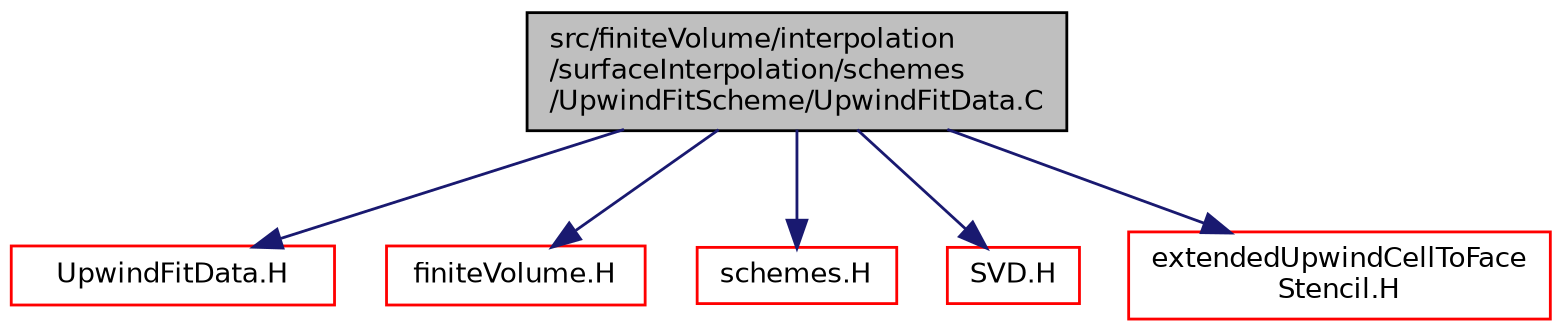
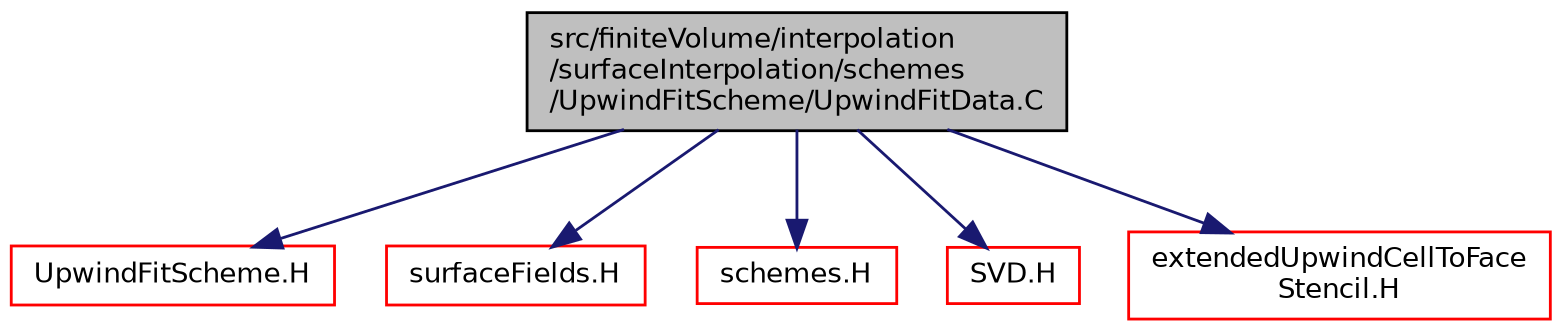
  digraph {
    node [color=red fontname=Helvetica fontsize=10 shape=record]
    edge [color=midnightblue fontname=Helvetica fontsize=10 labelfontname=Helvetica labelfontsize=10 style=solid]
    n1 [color=black fillcolor=grey75 fontcolor=black height=0.2 label="src/finiteVolume/interpolation\l/surfaceInterpolation/schemes\l/UpwindFitScheme/UpwindFitData.C" style=filled width=0.4]
-   n2 [height=0.2 label="UpwindFitData.H" width=0.4]
-   n3 [height=0.2 label="finiteVolume.H" width=0.4]
+   n2 [height=0.2 label="UpwindFitScheme.H" width=0.4]
+   n3 [height=0.2 label="surfaceFields.H" width=0.4]
    n4 [height=0.2 label="schemes.H" width=0.4]
    n5 [height=0.2 label="SVD.H" width=0.4]
    n6 [height=0.2 label="extendedUpwindCellToFace\lStencil.H" width=0.4]
    n1 -> n2
    n1 -> n3
    n1 -> n4
    n1 -> n5
    n1 -> n6
  }
